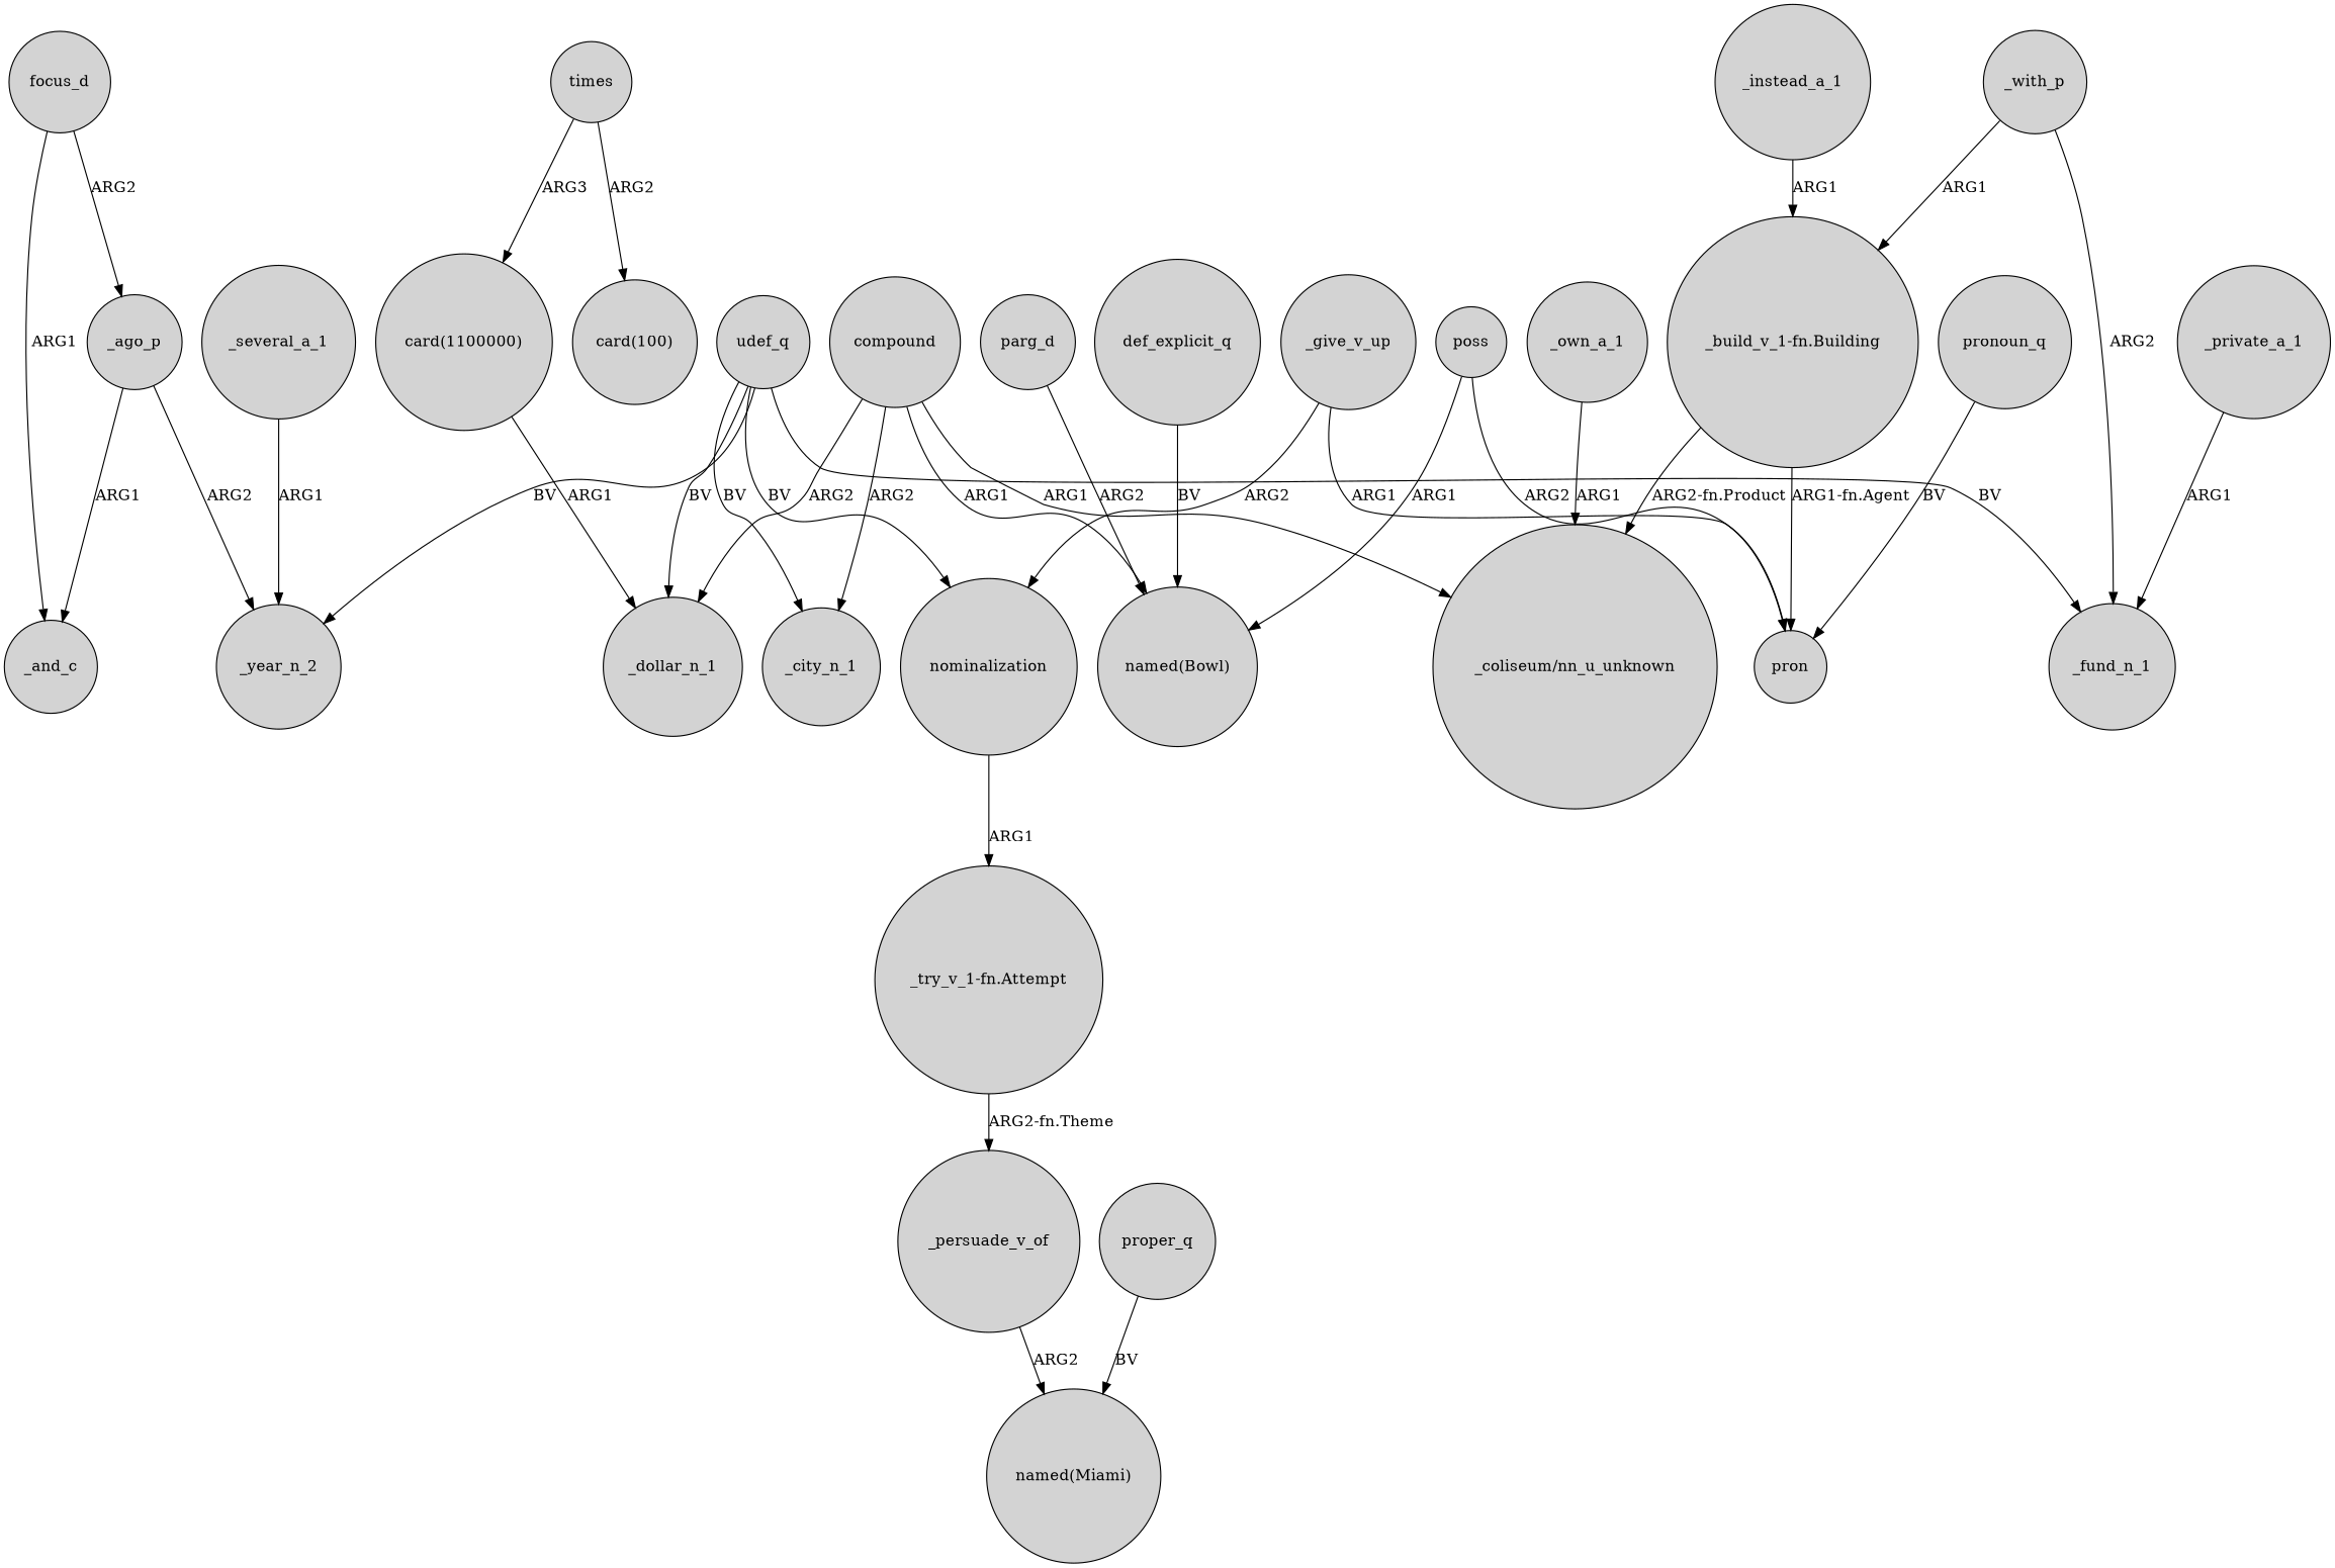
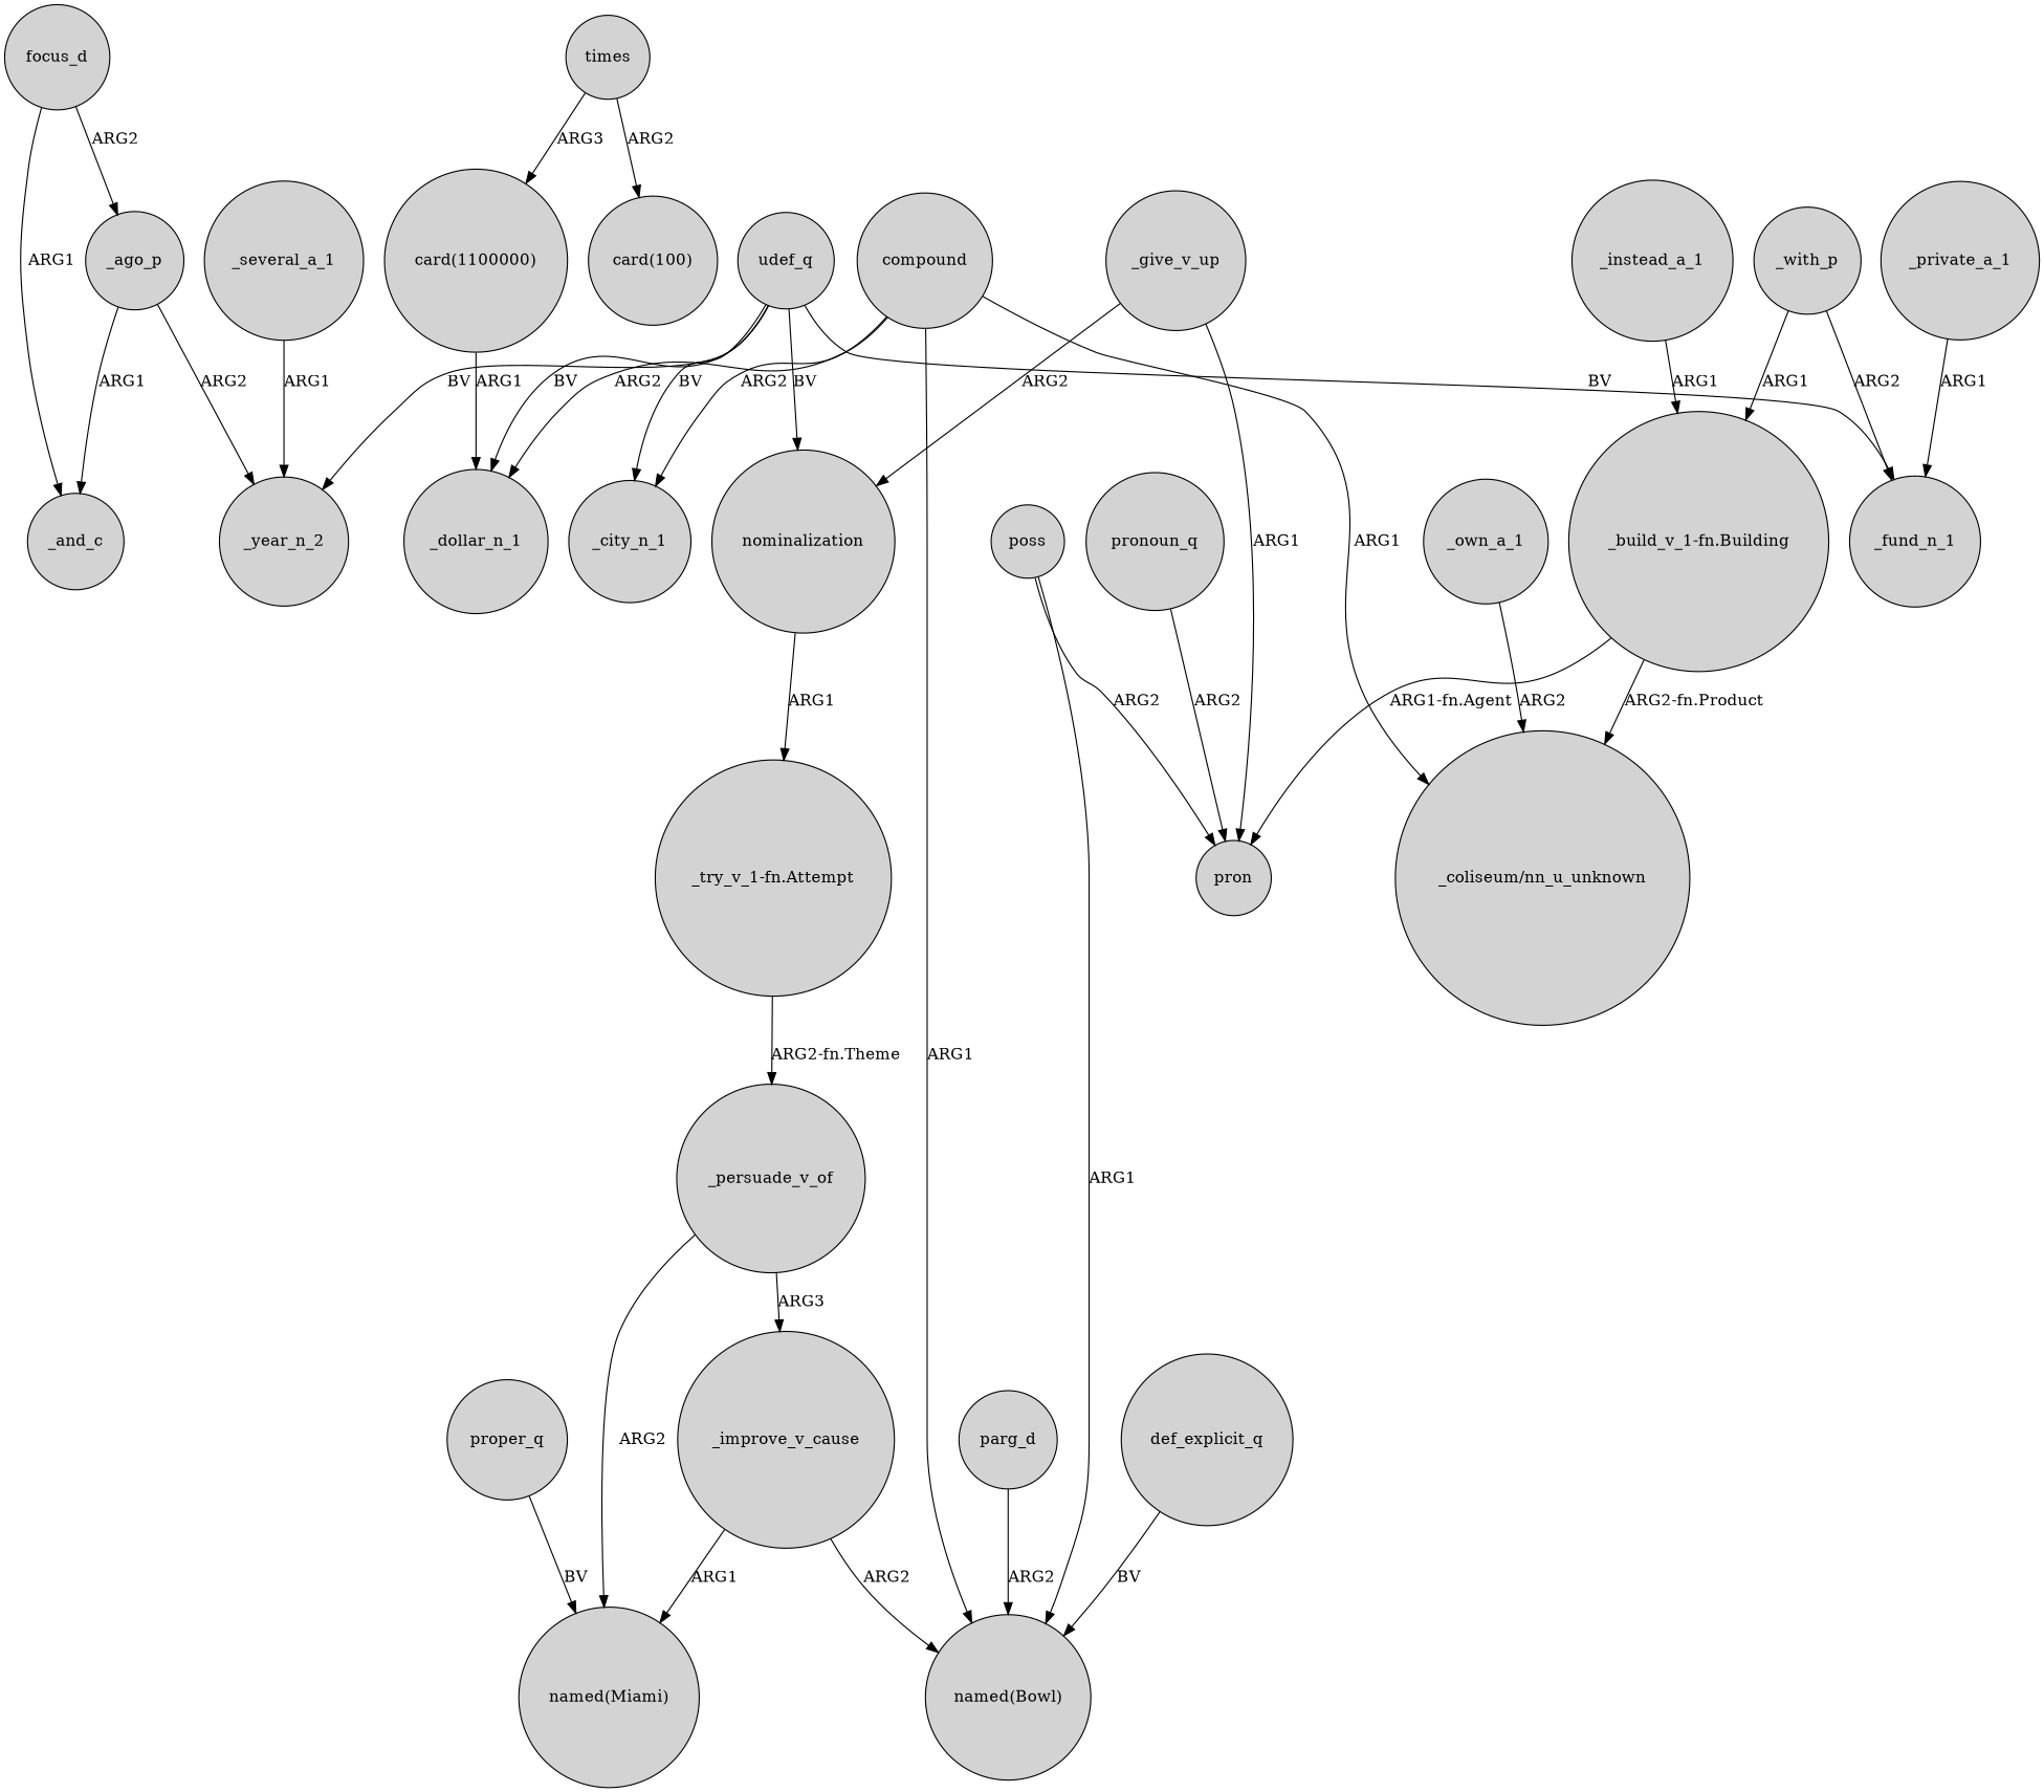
  digraph {
    node [shape=circle style=filled]
    _ago_p
    _and_c
    n3 [label=_year_n_2]
    n4 [label="card(1100000)"]
    _dollar_n_1
    def_explicit_q
    "named(Bowl)"
    _give_v_up
    nominalization
    pron
    "_try_v_1-fn.Attempt"
    _persuade_v_of
    times
    "card(100)"
    poss
    parg_d
    "_build_v_1-fn.Building"
    "_coliseum/nn_u_unknown"
+   _improve_v_cause
    "named(Miami)"
    compound
    _city_n_1
    _instead_a_1
    proper_q
    udef_q
    _fund_n_1
    _own_a_1
    pronoun_q
    _with_p
    _private_a_1
    focus_d
    _several_a_1
    _ago_p -> _and_c [label=ARG1]
    _ago_p -> n3 [label=ARG2]
    n4 -> _dollar_n_1 [label=ARG1]
    def_explicit_q -> "named(Bowl)" [label=BV]
    _give_v_up -> nominalization [label=ARG2]
    _give_v_up -> pron [label=ARG1]
    nominalization -> "_try_v_1-fn.Attempt" [label=ARG1]
    "_try_v_1-fn.Attempt" -> _persuade_v_of [label="ARG2-fn.Theme"]
+   _persuade_v_of -> _improve_v_cause [label=ARG3]
    _persuade_v_of -> "named(Miami)" [label=ARG2]
    times -> n4 [label=ARG3]
    times -> "card(100)" [label=ARG2]
    poss -> "named(Bowl)" [label=ARG1]
    poss -> pron [label=ARG2]
    parg_d -> "named(Bowl)" [label=ARG2]
    "_build_v_1-fn.Building" -> pron [label="ARG1-fn.Agent"]
    "_build_v_1-fn.Building" -> "_coliseum/nn_u_unknown" [label="ARG2-fn.Product"]
+   _improve_v_cause -> "named(Bowl)" [label=ARG2]
+   _improve_v_cause -> "named(Miami)" [label=ARG1]
    compound -> _dollar_n_1 [label=ARG2]
    compound -> "named(Bowl)" [label=ARG1]
    compound -> "_coliseum/nn_u_unknown" [label=ARG1]
    compound -> _city_n_1 [label=ARG2]
    _instead_a_1 -> "_build_v_1-fn.Building" [label=ARG1]
    proper_q -> "named(Miami)" [label=BV]
    udef_q -> n3 [label=BV]
    udef_q -> _dollar_n_1 [label=BV]
    udef_q -> nominalization [label=BV]
    udef_q -> _city_n_1 [label=BV]
    udef_q -> _fund_n_1 [label=BV]
-   _own_a_1 -> "_coliseum/nn_u_unknown" [label=ARG1]
-   pronoun_q -> pron [label=BV]
+   _own_a_1 -> "_coliseum/nn_u_unknown" [label=ARG2]
+   pronoun_q -> pron [label=ARG2]
    _with_p -> "_build_v_1-fn.Building" [label=ARG1]
    _with_p -> _fund_n_1 [label=ARG2]
    _private_a_1 -> _fund_n_1 [label=ARG1]
    focus_d -> _ago_p [label=ARG2]
    focus_d -> _and_c [label=ARG1]
    _several_a_1 -> n3 [label=ARG1]
  }
